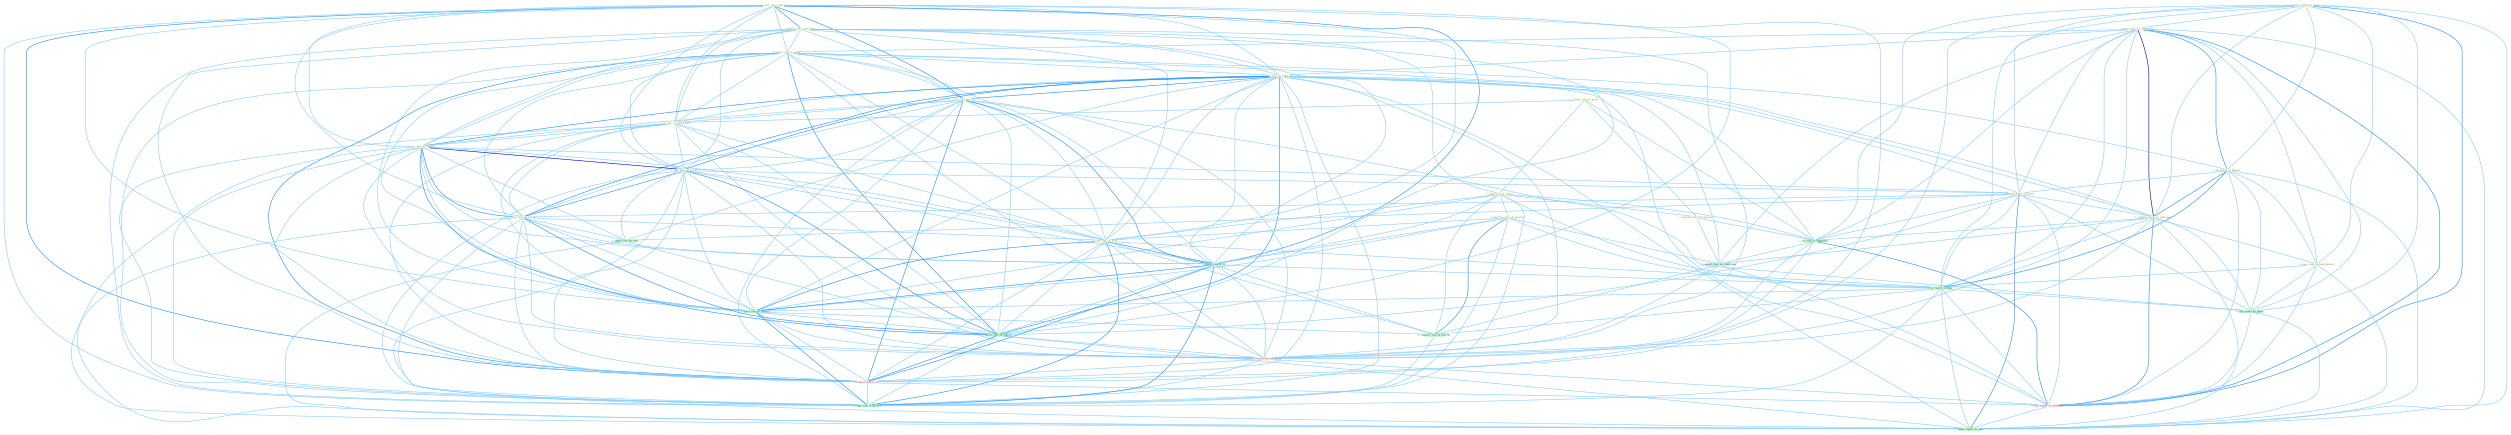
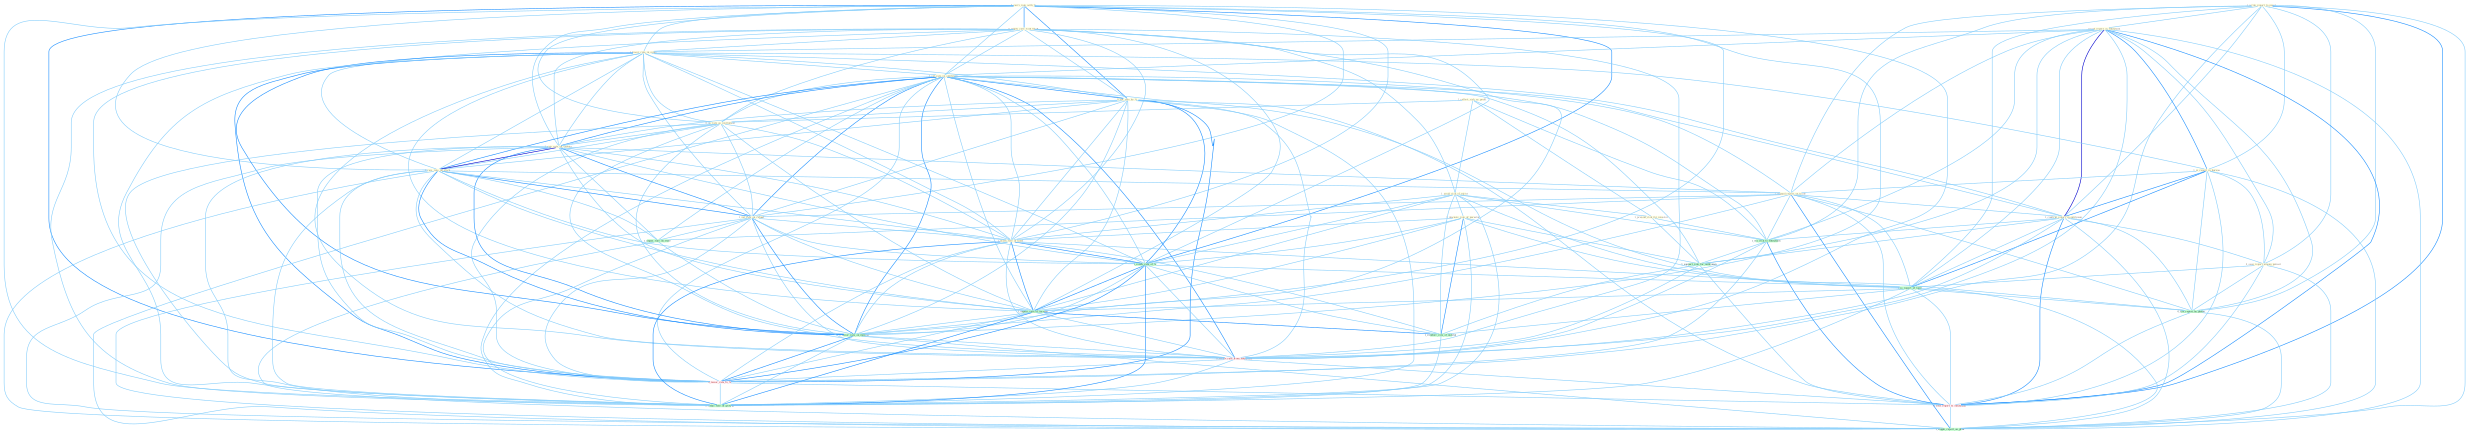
  graph {
    node [color="#ffffe0" fixedsize=true fontcolor="#8b7d6b" fontsize=4 shape=polygon style=filled]
    edge [color="#87cefa" w=1]
    "0_carri_rate_with_% " [height=.06 width=.5]
    "0_write_report_to_panel " [height=.06 width=.5]
    "0_negoti_rate_with_thrift " [height=.06 width=.5]
    "1_reflect_risk_as_profil " [height=.06 width=.5]
    "0_told_report_in_entitynam " [height=.06 width=.5]
    "0_lower_rate_in_come " [height=.06 width=.5]
    "1_cut_rate_on_entitynam " [height=.06 width=.5]
    "0_cut_rate_by_% " [height=.06 width=.5]
    "0_us_rate_as_instrument " [height=.06 width=.5]
    "1_avoid_risk_of_reject " [height=.06 width=.5]
    "1_is_report_in_bureau " [height=.06 width=.5]
    "1_downsiz_role_of_parastat " [height=.06 width=.5]
    "1_rais_rate_on_contain " [height=.06 width=.5]
    "1_rais_rate_on_stock " [height=.06 width=.5]
    "1_expand_report_on_trade " [height=.06 width=.5]
    "1_present_risk_for_investor " [height=.06 width=.5]
    "1_set_rate_on_refund " [height=.06 width=.5]
    "1_confirm_report_in_entitynam " [height=.06 width=.5]
    "0_seen_report_among_patient " [height=.06 width=.5]
    "1_slash_rate_of_taxat " [height=.06 width=.5]
    "0_receiv_rate_from_entitynam " [color="#fff0f5" fontcolor="#b22222" height=.06 width=.5]
    "0_lower_rate_to_% " [color="#fff0f5" fontcolor="#b22222" height=.06 width=.5]
    "0_sent_report_to_entitynam " [color="#fff0f5" fontcolor="#b22222" height=.06 width=.5]
    "1_reach_rate_of_% " [color="#BDFCC9" fontcolor="#2f4f4f" height=.06 width=.5]
    "1_expect_rate_of_increas " [color="#BDFCC9" fontcolor="#2f4f4f" height=.06 width=.5]
    "1_lower_rate_on_million " [color="#BDFCC9" fontcolor="#2f4f4f" height=.06 width=.5]
    "1_reduc_rate_of_growth " [color="#BDFCC9" fontcolor="#2f4f4f" height=.06 width=.5]
    "1_wa_risk_to_entitynam " [color="#BDFCC9" fontcolor="#2f4f4f" height=.06 width=.5]
    "1_is_report_of_topic " [color="#BDFCC9" fontcolor="#2f4f4f" height=.06 width=.5]
    "0_file_report_by_phone " [color="#BDFCC9" fontcolor="#2f4f4f" height=.06 width=.5]
    "1_suppli_report_on_plan " [color="#BDFCC9" fontcolor="#2f4f4f" height=.06 width=.5]
    "1_support_role_for_entitynam " [color="#BDFCC9" fontcolor="#2f4f4f" height=.06 width=.5]
    "1_impos_rule_on_state " [color="#BDFCC9" fontcolor="#2f4f4f" height=.06 width=.5]
    "1_reinforc_role_of_institut " [color="#BDFCC9" fontcolor="#2f4f4f" height=.06 width=.5]
    subgraph sub_1 {
      "0_carri_rate_with_% "
      "0_write_report_to_panel "
      "0_negoti_rate_with_thrift "
      "1_reflect_risk_as_profil "
      "0_told_report_in_entitynam "
      "0_lower_rate_in_come "
      "1_cut_rate_on_entitynam "
      "0_cut_rate_by_% "
      "0_us_rate_as_instrument "
      "1_avoid_risk_of_reject "
      "1_is_report_in_bureau "
      "1_downsiz_role_of_parastat "
      "1_rais_rate_on_contain "
      "1_rais_rate_on_stock "
      "1_expand_report_on_trade "
      "1_present_risk_for_investor "
      "1_set_rate_on_refund "
      "1_confirm_report_in_entitynam "
      "0_seen_report_among_patient "
      "1_slash_rate_of_taxat "
    }
    subgraph sub_2 {
      "0_receiv_rate_from_entitynam "
      "0_lower_rate_to_% "
      "0_sent_report_to_entitynam "
    }
    "0_carri_rate_with_% " -- "0_negoti_rate_with_thrift " [color="#1e90ff" w=2]
    "0_carri_rate_with_% " -- "0_lower_rate_in_come "
    "0_carri_rate_with_% " -- "1_cut_rate_on_entitynam "
    "0_carri_rate_with_% " -- "0_cut_rate_by_% " [color="#1e90ff" w=2]
    "0_carri_rate_with_% " -- "0_us_rate_as_instrument "
    "0_carri_rate_with_% " -- "1_rais_rate_on_contain "
    "0_carri_rate_with_% " -- "1_rais_rate_on_stock "
    "0_carri_rate_with_% " -- "1_set_rate_on_refund "
    "0_carri_rate_with_% " -- "1_slash_rate_of_taxat "
    "0_carri_rate_with_% " -- "0_receiv_rate_from_entitynam "
    "0_carri_rate_with_% " -- "0_lower_rate_to_% " [color="#1e90ff" w=2]
    "0_carri_rate_with_% " -- "1_reach_rate_of_% " [color="#1e90ff" w=2]
    "0_carri_rate_with_% " -- "1_expect_rate_of_increas "
    "0_carri_rate_with_% " -- "1_lower_rate_on_million "
    "0_carri_rate_with_% " -- "1_reduc_rate_of_growth "
    "0_write_report_to_panel " -- "0_told_report_in_entitynam "
    "0_write_report_to_panel " -- "1_is_report_in_bureau "
    "0_write_report_to_panel " -- "1_expand_report_on_trade "
    "0_write_report_to_panel " -- "1_confirm_report_in_entitynam "
    "0_write_report_to_panel " -- "0_seen_report_among_patient "
    "0_write_report_to_panel " -- "0_lower_rate_to_% "
    "0_write_report_to_panel " -- "0_sent_report_to_entitynam " [color="#1e90ff" w=2]
    "0_write_report_to_panel " -- "1_wa_risk_to_entitynam "
    "0_write_report_to_panel " -- "1_is_report_of_topic "
    "0_write_report_to_panel " -- "0_file_report_by_phone "
    "0_write_report_to_panel " -- "1_suppli_report_on_plan "
    "0_negoti_rate_with_thrift " -- "0_lower_rate_in_come "
    "0_negoti_rate_with_thrift " -- "1_cut_rate_on_entitynam "
    "0_negoti_rate_with_thrift " -- "0_cut_rate_by_% "
    "0_negoti_rate_with_thrift " -- "0_us_rate_as_instrument "
    "0_negoti_rate_with_thrift " -- "1_avoid_risk_of_reject "
    "0_negoti_rate_with_thrift " -- "1_rais_rate_on_contain "
    "0_negoti_rate_with_thrift " -- "1_rais_rate_on_stock "
    "0_negoti_rate_with_thrift " -- "1_slash_rate_of_taxat "
    "0_negoti_rate_with_thrift " -- "0_receiv_rate_from_entitynam "
    "0_negoti_rate_with_thrift " -- "0_lower_rate_to_% "
    "0_negoti_rate_with_thrift " -- "1_reach_rate_of_% "
    "0_negoti_rate_with_thrift " -- "1_expect_rate_of_increas "
    "0_negoti_rate_with_thrift " -- "1_lower_rate_on_million "
    "0_negoti_rate_with_thrift " -- "1_reduc_rate_of_growth "
    "1_reflect_risk_as_profil " -- "0_us_rate_as_instrument "
    "1_reflect_risk_as_profil " -- "1_avoid_risk_of_reject "
    "1_reflect_risk_as_profil " -- "1_present_risk_for_investor "
    "1_reflect_risk_as_profil " -- "1_wa_risk_to_entitynam "
    "0_told_report_in_entitynam " -- "0_lower_rate_in_come "
    "0_told_report_in_entitynam " -- "1_cut_rate_on_entitynam "
    "0_told_report_in_entitynam " -- "1_is_report_in_bureau " [color="#1e90ff" w=2]
    "0_told_report_in_entitynam " -- "1_expand_report_on_trade "
    "0_told_report_in_entitynam " -- "1_confirm_report_in_entitynam " [color="#0000cd" w=3]
    "0_told_report_in_entitynam " -- "0_seen_report_among_patient "
    "0_told_report_in_entitynam " -- "0_receiv_rate_from_entitynam "
    "0_told_report_in_entitynam " -- "0_sent_report_to_entitynam " [color="#1e90ff" w=2]
    "0_told_report_in_entitynam " -- "1_wa_risk_to_entitynam "
    "0_told_report_in_entitynam " -- "1_is_report_of_topic "
    "0_told_report_in_entitynam " -- "0_file_report_by_phone "
    "0_told_report_in_entitynam " -- "1_suppli_report_on_plan "
    "0_told_report_in_entitynam " -- "1_support_role_for_entitynam "
    "0_lower_rate_in_come " -- "1_cut_rate_on_entitynam "
    "0_lower_rate_in_come " -- "0_cut_rate_by_% "
    "0_lower_rate_in_come " -- "0_us_rate_as_instrument "
    "0_lower_rate_in_come " -- "1_is_report_in_bureau "
    "0_lower_rate_in_come " -- "1_rais_rate_on_contain "
    "0_lower_rate_in_come " -- "1_rais_rate_on_stock "
    "0_lower_rate_in_come " -- "1_set_rate_on_refund "
    "0_lower_rate_in_come " -- "1_confirm_report_in_entitynam "
    "0_lower_rate_in_come " -- "1_slash_rate_of_taxat "
    "0_lower_rate_in_come " -- "0_receiv_rate_from_entitynam "
    "0_lower_rate_in_come " -- "0_lower_rate_to_% " [color="#1e90ff" w=2]
    "0_lower_rate_in_come " -- "1_reach_rate_of_% "
    "0_lower_rate_in_come " -- "1_expect_rate_of_increas "
    "0_lower_rate_in_come " -- "1_lower_rate_on_million " [color="#1e90ff" w=2]
    "0_lower_rate_in_come " -- "1_reduc_rate_of_growth "
    "1_cut_rate_on_entitynam " -- "0_cut_rate_by_% " [color="#1e90ff" w=2]
    "1_cut_rate_on_entitynam " -- "0_us_rate_as_instrument "
    "1_cut_rate_on_entitynam " -- "1_rais_rate_on_contain " [color="#1e90ff" w=2]
    "1_cut_rate_on_entitynam " -- "1_rais_rate_on_stock " [color="#1e90ff" w=2]
    "1_cut_rate_on_entitynam " -- "1_expand_report_on_trade "
    "1_cut_rate_on_entitynam " -- "1_set_rate_on_refund " [color="#1e90ff" w=2]
    "1_cut_rate_on_entitynam " -- "1_confirm_report_in_entitynam "
    "1_cut_rate_on_entitynam " -- "1_slash_rate_of_taxat "
-   "1_cut_rate_on_entitynam " -- "0_receiv_rate_from_entitynam " [w=2]
+   "1_cut_rate_on_entitynam " -- "0_receiv_rate_from_entitynam " [color="#1e90ff" w=2]
    "1_cut_rate_on_entitynam " -- "0_lower_rate_to_% "
    "1_cut_rate_on_entitynam " -- "0_sent_report_to_entitynam "
    "1_cut_rate_on_entitynam " -- "1_reach_rate_of_% "
    "1_cut_rate_on_entitynam " -- "1_expect_rate_of_increas "
    "1_cut_rate_on_entitynam " -- "1_lower_rate_on_million " [color="#1e90ff" w=2]
    "1_cut_rate_on_entitynam " -- "1_reduc_rate_of_growth "
    "1_cut_rate_on_entitynam " -- "1_wa_risk_to_entitynam "
    "1_cut_rate_on_entitynam " -- "1_suppli_report_on_plan "
    "1_cut_rate_on_entitynam " -- "1_support_role_for_entitynam "
    "1_cut_rate_on_entitynam " -- "1_impos_rule_on_state "
    "0_cut_rate_by_% " -- "0_us_rate_as_instrument "
    "0_cut_rate_by_% " -- "1_rais_rate_on_contain "
    "0_cut_rate_by_% " -- "1_rais_rate_on_stock "
    "0_cut_rate_by_% " -- "1_set_rate_on_refund "
    "0_cut_rate_by_% " -- "1_slash_rate_of_taxat "
    "0_cut_rate_by_% " -- "0_receiv_rate_from_entitynam "
    "0_cut_rate_by_% " -- "0_lower_rate_to_% " [color="#1e90ff" w=2]
    "0_cut_rate_by_% " -- "1_reach_rate_of_% " [color="#1e90ff" w=2]
    "0_cut_rate_by_% " -- "1_expect_rate_of_increas "
    "0_cut_rate_by_% " -- "1_lower_rate_on_million "
    "0_cut_rate_by_% " -- "1_reduc_rate_of_growth "
    "0_cut_rate_by_% " -- "0_file_report_by_phone "
    "0_us_rate_as_instrument " -- "1_rais_rate_on_contain "
    "0_us_rate_as_instrument " -- "1_rais_rate_on_stock "
    "0_us_rate_as_instrument " -- "1_set_rate_on_refund "
    "0_us_rate_as_instrument " -- "1_slash_rate_of_taxat "
    "0_us_rate_as_instrument " -- "0_receiv_rate_from_entitynam "
    "0_us_rate_as_instrument " -- "0_lower_rate_to_% "
    "0_us_rate_as_instrument " -- "1_expect_rate_of_increas "
    "0_us_rate_as_instrument " -- "1_lower_rate_on_million "
    "0_us_rate_as_instrument " -- "1_reduc_rate_of_growth "
    "1_avoid_risk_of_reject " -- "1_downsiz_role_of_parastat "
    "1_avoid_risk_of_reject " -- "1_present_risk_for_investor "
    "1_avoid_risk_of_reject " -- "1_slash_rate_of_taxat "
    "1_avoid_risk_of_reject " -- "1_reach_rate_of_% "
    "1_avoid_risk_of_reject " -- "1_expect_rate_of_increas "
    "1_avoid_risk_of_reject " -- "1_reduc_rate_of_growth "
    "1_avoid_risk_of_reject " -- "1_wa_risk_to_entitynam "
    "1_avoid_risk_of_reject " -- "1_is_report_of_topic "
    "1_avoid_risk_of_reject " -- "1_reinforc_role_of_institut "
    "1_is_report_in_bureau " -- "1_expand_report_on_trade "
    "1_is_report_in_bureau " -- "1_confirm_report_in_entitynam " [color="#1e90ff" w=2]
    "1_is_report_in_bureau " -- "0_seen_report_among_patient "
    "1_is_report_in_bureau " -- "0_sent_report_to_entitynam "
    "1_is_report_in_bureau " -- "1_is_report_of_topic " [color="#1e90ff" w=2]
    "1_is_report_in_bureau " -- "0_file_report_by_phone "
    "1_is_report_in_bureau " -- "1_suppli_report_on_plan "
    "1_downsiz_role_of_parastat " -- "1_slash_rate_of_taxat "
    "1_downsiz_role_of_parastat " -- "1_reach_rate_of_% "
    "1_downsiz_role_of_parastat " -- "1_expect_rate_of_increas "
    "1_downsiz_role_of_parastat " -- "1_reduc_rate_of_growth "
    "1_downsiz_role_of_parastat " -- "1_is_report_of_topic "
    "1_downsiz_role_of_parastat " -- "1_support_role_for_entitynam "
    "1_downsiz_role_of_parastat " -- "1_reinforc_role_of_institut " [color="#1e90ff" w=2]
    "1_rais_rate_on_contain " -- "1_rais_rate_on_stock " [color="#0000cd" w=3]
    "1_rais_rate_on_contain " -- "1_expand_report_on_trade "
    "1_rais_rate_on_contain " -- "1_set_rate_on_refund " [color="#1e90ff" w=2]
    "1_rais_rate_on_contain " -- "1_slash_rate_of_taxat "
-   "1_rais_rate_on_contain " -- "0_receiv_rate_from_entitynam "
    "1_rais_rate_on_contain " -- "0_lower_rate_to_% "
    "1_rais_rate_on_contain " -- "1_reach_rate_of_% "
    "1_rais_rate_on_contain " -- "1_expect_rate_of_increas "
    "1_rais_rate_on_contain " -- "1_lower_rate_on_million " [color="#1e90ff" w=2]
    "1_rais_rate_on_contain " -- "1_reduc_rate_of_growth "
    "1_rais_rate_on_contain " -- "1_suppli_report_on_plan "
    "1_rais_rate_on_contain " -- "1_impos_rule_on_state "
    "1_rais_rate_on_stock " -- "1_expand_report_on_trade "
    "1_rais_rate_on_stock " -- "1_set_rate_on_refund " [color="#1e90ff" w=2]
    "1_rais_rate_on_stock " -- "1_slash_rate_of_taxat "
    "1_rais_rate_on_stock " -- "0_receiv_rate_from_entitynam "
    "1_rais_rate_on_stock " -- "0_lower_rate_to_% "
    "1_rais_rate_on_stock " -- "1_reach_rate_of_% "
    "1_rais_rate_on_stock " -- "1_expect_rate_of_increas "
    "1_rais_rate_on_stock " -- "1_lower_rate_on_million " [color="#1e90ff" w=2]
    "1_rais_rate_on_stock " -- "1_reduc_rate_of_growth "
    "1_rais_rate_on_stock " -- "1_suppli_report_on_plan "
    "1_rais_rate_on_stock " -- "1_impos_rule_on_state "
    "1_expand_report_on_trade " -- "1_set_rate_on_refund "
    "1_expand_report_on_trade " -- "1_confirm_report_in_entitynam "
    "1_expand_report_on_trade " -- "0_sent_report_to_entitynam "
    "1_expand_report_on_trade " -- "1_lower_rate_on_million "
    "1_expand_report_on_trade " -- "1_wa_risk_to_entitynam "
    "1_expand_report_on_trade " -- "1_is_report_of_topic "
    "1_expand_report_on_trade " -- "0_file_report_by_phone "
    "1_expand_report_on_trade " -- "1_suppli_report_on_plan " [color="#1e90ff" w=2]
    "1_expand_report_on_trade " -- "1_impos_rule_on_state "
    "1_present_risk_for_investor " -- "1_wa_risk_to_entitynam "
    "1_present_risk_for_investor " -- "1_support_role_for_entitynam "
    "1_set_rate_on_refund " -- "1_slash_rate_of_taxat "
    "1_set_rate_on_refund " -- "0_receiv_rate_from_entitynam "
    "1_set_rate_on_refund " -- "0_lower_rate_to_% "
    "1_set_rate_on_refund " -- "1_reach_rate_of_% "
    "1_set_rate_on_refund " -- "1_expect_rate_of_increas "
    "1_set_rate_on_refund " -- "1_lower_rate_on_million " [color="#1e90ff" w=2]
    "1_set_rate_on_refund " -- "1_reduc_rate_of_growth "
    "1_set_rate_on_refund " -- "1_suppli_report_on_plan "
    "1_set_rate_on_refund " -- "1_impos_rule_on_state "
    "1_confirm_report_in_entitynam " -- "0_seen_report_among_patient "
    "1_confirm_report_in_entitynam " -- "0_receiv_rate_from_entitynam "
    "1_confirm_report_in_entitynam " -- "0_sent_report_to_entitynam " [color="#1e90ff" w=2]
    "1_confirm_report_in_entitynam " -- "1_wa_risk_to_entitynam "
    "1_confirm_report_in_entitynam " -- "1_is_report_of_topic "
    "1_confirm_report_in_entitynam " -- "0_file_report_by_phone "
    "1_confirm_report_in_entitynam " -- "1_suppli_report_on_plan "
    "1_confirm_report_in_entitynam " -- "1_support_role_for_entitynam "
    "0_seen_report_among_patient " -- "0_sent_report_to_entitynam "
    "0_seen_report_among_patient " -- "1_is_report_of_topic "
    "0_seen_report_among_patient " -- "0_file_report_by_phone "
    "0_seen_report_among_patient " -- "1_suppli_report_on_plan "
    "1_slash_rate_of_taxat " -- "0_receiv_rate_from_entitynam "
    "1_slash_rate_of_taxat " -- "0_lower_rate_to_% "
    "1_slash_rate_of_taxat " -- "1_reach_rate_of_% " [color="#1e90ff" w=2]
    "1_slash_rate_of_taxat " -- "1_expect_rate_of_increas " [color="#1e90ff" w=2]
    "1_slash_rate_of_taxat " -- "1_lower_rate_on_million "
    "1_slash_rate_of_taxat " -- "1_reduc_rate_of_growth " [color="#1e90ff" w=2]
    "1_slash_rate_of_taxat " -- "1_is_report_of_topic "
    "1_slash_rate_of_taxat " -- "1_reinforc_role_of_institut "
    "0_receiv_rate_from_entitynam " -- "0_lower_rate_to_% "
    "0_receiv_rate_from_entitynam " -- "0_sent_report_to_entitynam "
    "0_receiv_rate_from_entitynam " -- "1_reduc_rate_of_growth "
    "0_lower_rate_to_% " -- "0_sent_report_to_entitynam "
    "0_lower_rate_to_% " -- "1_reduc_rate_of_growth "
    "0_sent_report_to_entitynam " -- "1_suppli_report_on_plan "
    "1_reach_rate_of_% " -- "0_receiv_rate_from_entitynam "
    "1_reach_rate_of_% " -- "0_lower_rate_to_% " [color="#1e90ff" w=2]
    "1_reach_rate_of_% " -- "1_expect_rate_of_increas " [color="#1e90ff" w=2]
    "1_reach_rate_of_% " -- "1_lower_rate_on_million "
    "1_reach_rate_of_% " -- "1_reduc_rate_of_growth " [color="#1e90ff" w=2]
    "1_reach_rate_of_% " -- "1_is_report_of_topic "
    "1_reach_rate_of_% " -- "1_reinforc_role_of_institut "
    "1_expect_rate_of_increas " -- "0_receiv_rate_from_entitynam "
    "1_expect_rate_of_increas " -- "0_lower_rate_to_% "
    "1_expect_rate_of_increas " -- "1_lower_rate_on_million "
    "1_expect_rate_of_increas " -- "1_reduc_rate_of_growth " [color="#1e90ff" w=2]
-   "1_expect_rate_of_increas " -- "1_reinforc_role_of_institut "
+   "1_expect_rate_of_increas " -- "1_reinforc_role_of_institut " [color="#1e90ff"]
    "1_lower_rate_on_million " -- "0_receiv_rate_from_entitynam "
    "1_lower_rate_on_million " -- "0_lower_rate_to_% " [color="#1e90ff" w=2]
    "1_lower_rate_on_million " -- "1_reduc_rate_of_growth "
    "1_lower_rate_on_million " -- "1_suppli_report_on_plan "
    "1_wa_risk_to_entitynam " -- "0_receiv_rate_from_entitynam "
    "1_wa_risk_to_entitynam " -- "0_lower_rate_to_% "
    "1_wa_risk_to_entitynam " -- "0_sent_report_to_entitynam " [color="#1e90ff" w=2]
    "1_wa_risk_to_entitynam " -- "1_support_role_for_entitynam "
    "1_is_report_of_topic " -- "0_sent_report_to_entitynam "
    "1_is_report_of_topic " -- "1_expect_rate_of_increas "
    "1_is_report_of_topic " -- "1_reduc_rate_of_growth "
    "1_is_report_of_topic " -- "0_file_report_by_phone "
    "1_is_report_of_topic " -- "1_suppli_report_on_plan "
    "1_is_report_of_topic " -- "1_reinforc_role_of_institut "
    "0_file_report_by_phone " -- "0_sent_report_to_entitynam "
    "0_file_report_by_phone " -- "1_suppli_report_on_plan "
    "1_support_role_for_entitynam " -- "0_receiv_rate_from_entitynam "
    "1_support_role_for_entitynam " -- "0_sent_report_to_entitynam "
    "1_support_role_for_entitynam " -- "1_reinforc_role_of_institut "
    "1_impos_rule_on_state " -- "1_lower_rate_on_million "
    "1_impos_rule_on_state " -- "1_suppli_report_on_plan "
    "1_reinforc_role_of_institut " -- "1_reduc_rate_of_growth "
  }
